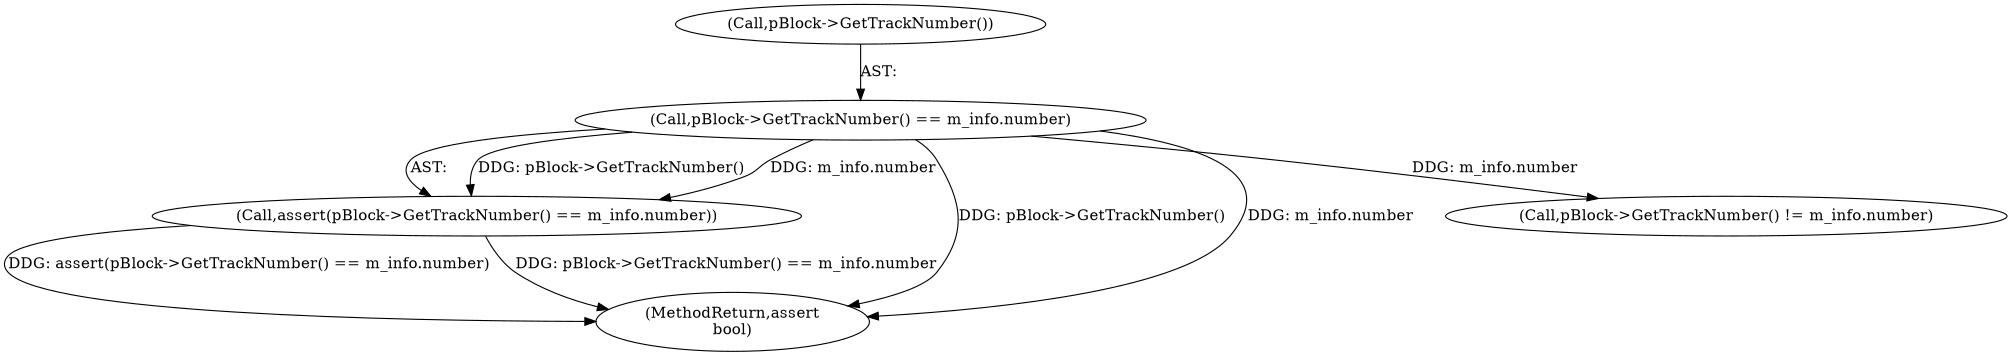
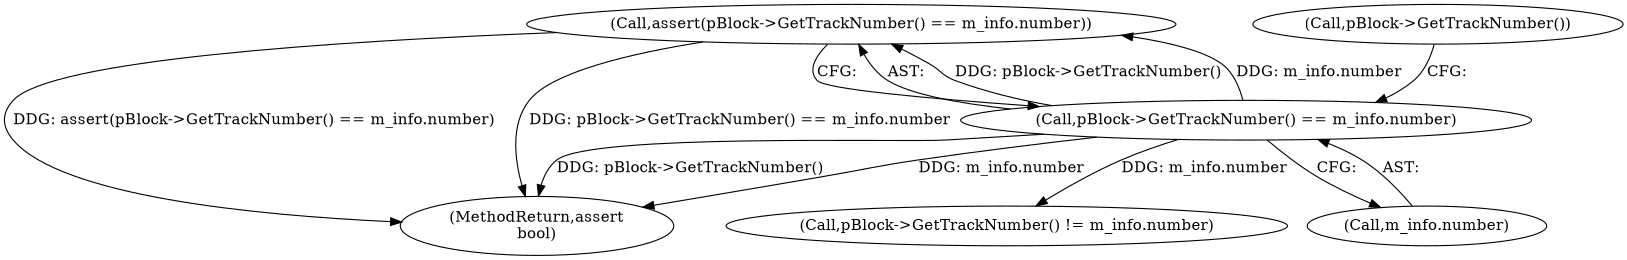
  digraph {
    n1 [label="(Call,assert(pBlock->GetTrackNumber() == m_info.number))"]
    n2 [label="(Call,pBlock->GetTrackNumber() == m_info.number)"]
    n3 [label="(MethodReturn,assert\nbool)"]
    n4 [label="(Call,pBlock->GetTrackNumber() != m_info.number)"]
+   n5 [label="(Call,m_info.number)"]
    n6 [label="(Call,pBlock->GetTrackNumber())"]
+   n1 -> n2 [label="CFG: "]
    n1 -> n3 [label="DDG: assert(pBlock->GetTrackNumber() == m_info.number)"]
    n1 -> n3 [label="DDG: pBlock->GetTrackNumber() == m_info.number"]
    n2 -> n1 [label="AST: "]
    n2 -> n1 [label="DDG: pBlock->GetTrackNumber()"]
    n2 -> n1 [label="DDG: m_info.number"]
    n2 -> n3 [label="DDG: pBlock->GetTrackNumber()"]
    n2 -> n3 [label="DDG: m_info.number"]
    n2 -> n4 [label="DDG: m_info.number"]
-   n6 -> n2 [label="AST: "]
+   n2 -> n5 [label="CFG: "]
+   n5 -> n2 [label="AST: "]
+   n6 -> n2 [label="CFG: "]
  }
